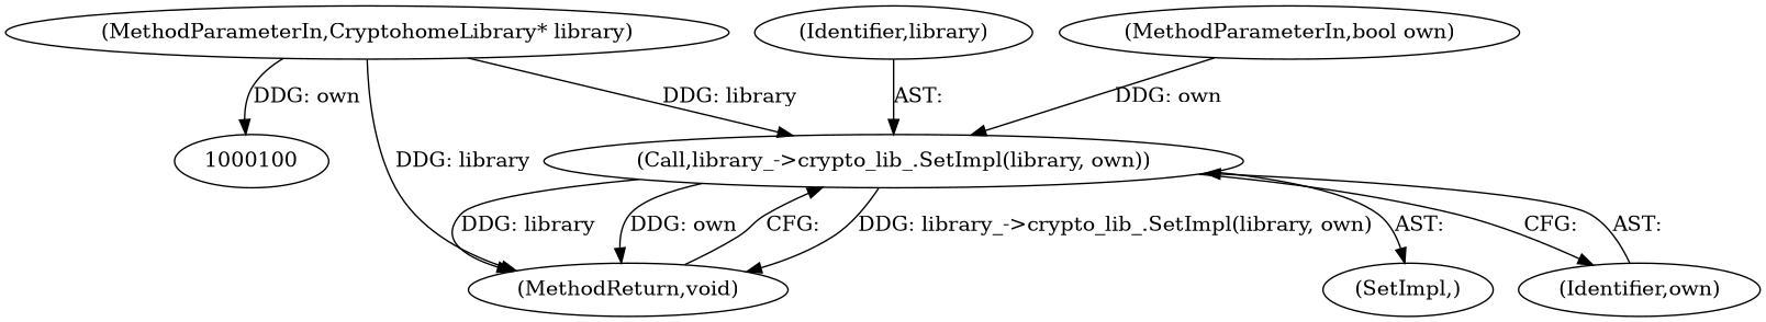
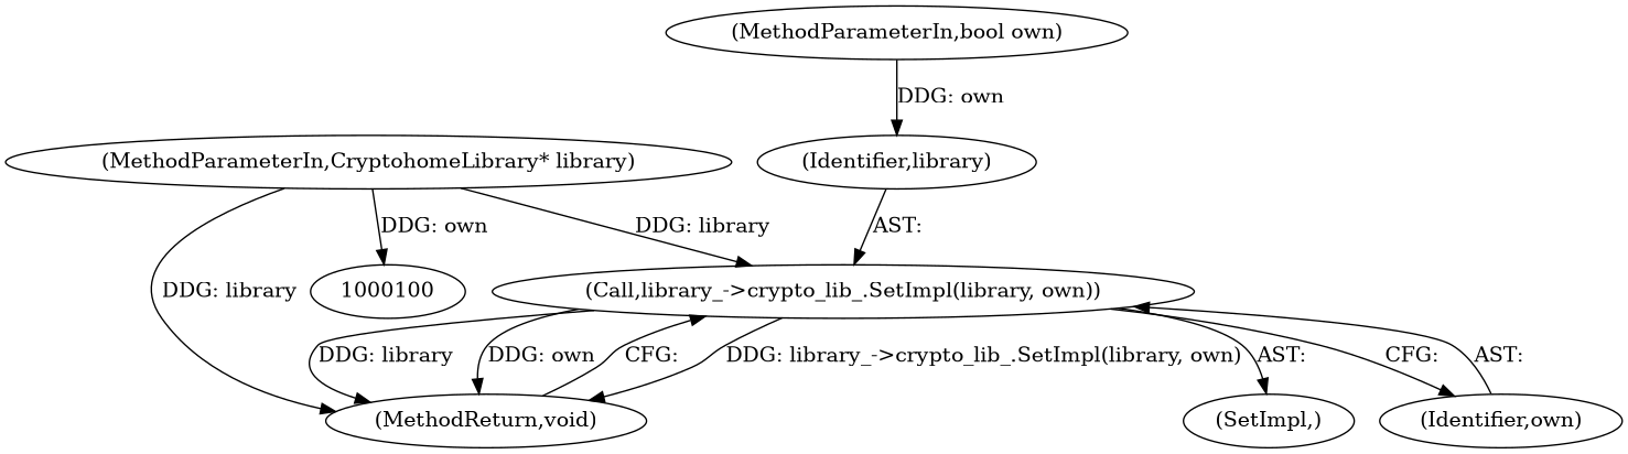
  digraph {
    n1 [label="(MethodParameterIn,CryptohomeLibrary* library)"]
    n2 [label="(Call,library_->crypto_lib_.SetImpl(library, own))"]
    n3 [label="(MethodReturn,void)"]
    1000100
    n5 [label="(SetImpl,)"]
    n6 [label="(Identifier,own)"]
    n7 [label="(Identifier,library)"]
    n8 [label="(MethodParameterIn,bool own)"]
    n1 -> n2 [label="DDG: library"]
    n1 -> n3 [label="DDG: library"]
    n1 -> 1000100 [label="DDG: own"]
    n2 -> n3 [label="DDG: library_->crypto_lib_.SetImpl(library, own)"]
    n2 -> n3 [label="DDG: library"]
    n2 -> n3 [label="DDG: own"]
    n2 -> n5 [label="AST: "]
    n2 -> n6 [label="CFG: "]
    n3 -> n2 [label="CFG: "]
    n6 -> n2 [label="AST: "]
    n7 -> n2 [label="AST: "]
-   n8 -> n2 [label="DDG: own"]
+   n8 -> n7 [label="DDG: own"]
  }
